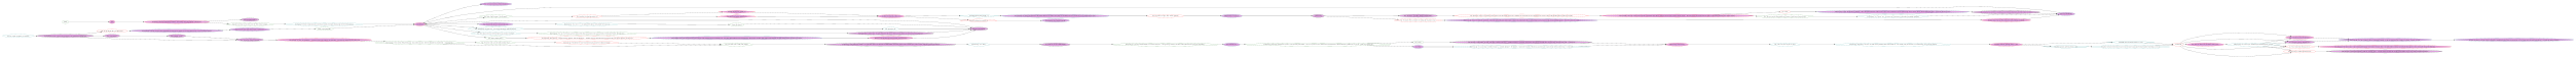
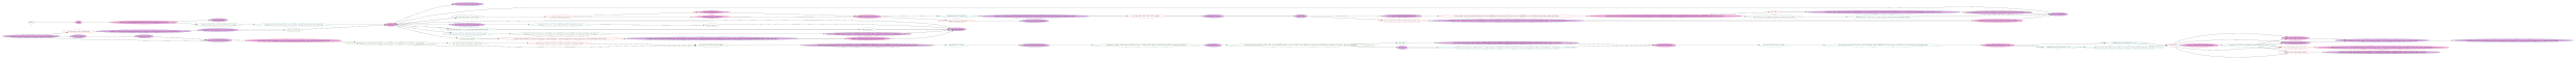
  digraph {
    fontname="PT Serif"
    rankdir=LR
    node [color=teal fillcolor=plum fontname="PT Serif" style=filled]
    edge [fontname="PT Serif"]
    n1 [color=darkgreen fillcolor=white label=START]
    n2 [color=red label=input]
    n3 [color=red label="Interfacing: All these mesmerizing machines, just waiting to be plugged back in and played."]
    n4 [color=darkgreen fillcolor=white label="You: Run your finger across the dust of the 'White Deora' machine."]
    n5 [color=darkgreen label="You: [Discard thought.]"]
-   n6 [fillcolor=white label="You: Kim 'Pinball' Kitsuragi, AKA Kimball?"]
    n7 [color=darkgreen label="Encyclopedia: Exactly. That's what he's known as. His reputation proceeds him!"]
    n8 [color=red fillcolor=white label="You: I'm not gonna talk to are about that."]
    n9 [color=darkgreen label="You: \"You're Kim 'Pinball' Kitsuragi.\""]
    n10 [color=darkgreen label="You: \"Hey, Kimball.\""]
    n11 [label="You: \"How did you...\""]
    n12 [color=darkgreen fillcolor=white label="Kim Kitsuragi: He puts his glasses back on. \"Fine. I was a juvenile police officer -- for over 15 years. It's how I started out in the RCM. Once I had to infiltrate a pinball ring. As you do -- when you're a juvie cop.\""]
    n13 [color=darkgreen fillcolor=white label="You: \"Lame.\""]
    n14 [label="You: \"Okay.\""]
    n15 [label="Encyclopedia: Of course, of course. Just something that swam to the surface. Go on, do real police work. This isn't a pinball mystery."]
    n16 [color=red label="Kim Kitsuragi: \"So *now* he remembers...\" He looks at you in the silence of the workshop -- then takes his glasses off and cleans them."]
    n17 [color=darkgreen label="Kim Kitsuragi: \"What?\""]
    n18 [fillcolor=white label="Kim Kitsuragi: \"It is *lame*.\""]
    n19 [color=darkgreen label="You: \"Then why are you called Pinball?\""]
    n20 [color=darkgreen fillcolor=white label="Kim Kitsuragi: \"I am not *called* Pinball. It was used to taunt me -- a long time ago. *Before* I became a homicide detective. And got my lieutenancy.\""]
    n21 [color=red label="Kim Kitsuragi: \"Not only to you -- I am *Lieutenant Kitsuragi* to everyone.\" He nods. \"Now -- we really need to continue our sweep of what appears to be a secret path through the Whirling.\""]
    n22 [label="Kim Kitsuragi: \"No. You're *gonna* call me Lieutenant Kitsuragi -- or on rare occasions 'Kim', because it's shorter.\" He nods. \"Let's go.\""]
    n23 [label="Volition: Any plan to call him Pinball or Kimball is immediately wiped from your neocortex, as if with some sort of mind altering device. It is simply not going to happen."]
    n24 [label="You: \"Let's move on then.\" [Finish thought.]"]
    n25 [label="Suggestion: He also really doesn't want to talk about it."]
    n26 [color=darkgreen fillcolor=white label="Jump to: [Untitled hub]"]
    n27 [color=red label="You: \"I'm gonna call you Pinball now.\""]
    n28 [fillcolor=white label="Kim Kitsuragi: \"It's best if *you* handle the juvenile delinquents,\" he nods."]
    n29 [color=red fillcolor=white label="You: \"You're Lieutenant Kitsuragi to me.\""]
    n30 [color=red fillcolor=white label="You: \"Don't worry, I'll keep calling you Kim.\""]
    n31 [color=darkgreen label="You: \"I'm gonna call you *Kimball* now.\""]
    n32 [color=darkgreen label="Kim Kitsuragi: \"Lieutenant Kitsuragi is good too.\" He nods. \"Now -- we really need to continue our sweep of what appears to be a secret path through the Whirling.\""]
    n33 [color=red fillcolor=white label="Untitled hub"]
    n34 [color=red label="You: \"Wait, so *that's* why you didn't talk to Cuno.\""]
    n35 [label="Kim Kitsuragi: \"Okay.\" He thinks for a moment. \"I don't like pinball because I had to learn to play it for an undercover job at a pinball ring. And it's a lame, boring, and unchallenging game -- there. We can move on now.\""]
    n36 [color=darkgreen label="Encyclopedia: You still feel he's holding out on Seolite pinball tricks, but fine. Explore on then."]
    n37 [label="Jump to: [Untitled hub]"]
    n38 [color=red label="Untitled hub"]
    n39 [color=darkgreen fillcolor=white label="You: Think: Kim Kitsuragi... Kim Kitsuragi..."]
    n40 [fillcolor=white label="You: \"What about that other one -- the Franconigerian Ball. Wanna play that?\""]
    n41 [label="You: \"Sounds like you don't enjoy pinball, Kim.\""]
    n42 [color=darkgreen fillcolor=white label="You: \"What's 'White Deora'?\""]
    n43 [fillcolor=white label="You: \"How about we fire one of these bad boys up and play some ball?\""]
    n44 [fillcolor=white label="Interfacing: Feels like it might jump back to life any moment, the lights illuminating the white robed woman."]
    n45 [color=darkgreen fillcolor=white label="Kim Kitsuragi: \"Fine. I'm Kim 'Pinball' Kitsuragi.\" he puts them back on. \"AKA The Kimball. You remembered -- congratulations.\""]
    n46 [color=darkgreen fillcolor=white label="You: \"You don't seem to really 'like' pinball.\""]
    n47 [color=darkgreen fillcolor=white label="You: \"Wait, but I still can't remember anything *else*.\""]
    n48 [color=red fillcolor=white label="Kim Kitsuragi: \"Wonderful. He *only* remembers hearing about the *pinball policeman*.\""]
    n49 [color=darkgreen label="Kim Kitsuragi: \"No human being should. It is a game that requires no skill and a childlike affinity to flashing lights. And to *fantastique*, science fiction, and historic romance franchises.\""]
    n50 [label="Encyclopedia: Kim 'Pinball' Kitsuragi!"]
    n51 [color=red label="Empathy: The lieutenant grimaces, thought at the machines."]
    n52 [color=darkgreen label="Jump to: [Untitled hub]"]
    n53 [color=red label="Variable[\"whirling.kim_pinball_rc\"]"]
    n54 [color=red fillcolor=white label="Variable[\"whirling.kim_pinball_rc\"]" shape=diamond]
    n55 [fillcolor=white label="!(Variable[\"whirling.kim_pinball_rc\"])" shape=diamond]
    n56 [label="Encyclopedia: It's strange that he doesn't like pinball. Kim here is a Seolite. His people are incredibly dextrous, and they all *love* pinball. Matter of fact..."]
    n57 [color=red fillcolor=white label="You: \"Hey, didn't you guys, like, *invent* pinball?\""]
    n58 [color=red label="Volition: Super. Tip-top! This went pretty well all things considered."]
    n59 [color=red fillcolor=white label="You: \"No matter. This is a failure. I'm failing and I'm going to stop.\""]
    n60 [label="Kim Kitsuragi: \"Okay.\" He thinks for a moment. \"I don't like pinball because I had to learn to play it for an undercover job at a pinball ring. And it's a lame, boring, and unchallenging game -- there. We can move on now.\""]
    n61 [color=red label="Kim Kitsuragi: \"But even *I* know that they don't play pinball. They have a rigid class society, and a punitive justice system...\" He looks around. \"We should continue with our exploration of this place. It doesn't matter.\""]
    n62 [color=darkgreen fillcolor=white label="You: \"So you're not all, like, pinball aces? Because I could swear I know you are.\""]
    n63 [color=red fillcolor=white label="You: \"Okay.\""]
    n64 [fillcolor=white label="Kim Kitsuragi: \"No. *They're* not -- let's move on. There's more to this place than pinball machines.\""]
    n65 [label="Encyclopedia: Deora was one of the three *Crown Cities* of the Dolorian era, on the Mundi isola -- the others being Rheasilvia and Advesperascit. This theme is all about early airships and beautiful, sad, pearl-laden women. It's quite nice actually."]
    n66 [fillcolor=white label="Kim Kitsuragi: \"No.\""]
    n67 [color=darkgreen fillcolor=white label="Kim Kitsuragi: \"You can't *fire* them up, they're broken. Only that one machine in the main hall works. The Royalist Pinball.\" He looks away."]
    n68 [color=darkgreen label="Half Light: What a dumb name -- Royalist Pinball. If they weren't broken, he would kick one of these machines about now."]
    n69 [color=red fillcolor=white label="You: Variable[\"whirling.kim_pinball_rc\"]"]
    n70 [color=red label="Variable[\"whirling.kim_pinball_rc\"]" shape=diamond]
    n71 [color=red label="!(Variable[\"whirling.kim_pinball_rc\"])" shape=diamond]
    n72 [color=red label="Kim Kitsuragi: \"End of story.\""]
    n73 [fillcolor=white label="You: \"You were a juvie cop for 15 years?\""]
    n74 [fillcolor=white label="Kim Kitsuragi: \"That time is over now.\" He looks at the pinball machine and breathes in. \"I was already a 38 year old man. It was unbecoming. As was playing pinball.\""]
    n75 [label="Kim Kitsuragi: \"Us *guys*?\""]
    n76 [color=darkgreen label="Volition: Stop."]
    n77 [color=darkgreen label="You: \"You know -- Seol guys. Massive pinball people.\""]
    n78 [color=red fillcolor=white label="Kim Kitsuragi: \"Seol is an *extremely* protectionist isola, inaccessible to the rest of mankind. As it has been for over a thousand years. I have no special knowledge of them, despite my heritage.\""]
    n79 [color=darkgreen label="Kim Kitsuragi: \"Unbelievably,\" he nods. \"To do that I needed to become a... *pinball champion*. I trained for nine months. The job was successful and I was moved out of the juvenile wing -- to homicide.\""]
    n80 [fillcolor=white label="Empathy: So that's why he doesn't want to talk to Cuno. Trauma-and-Stressor Disorder from being a juvie cop."]
    n81 [fillcolor=white label="Kim Kitsuragi: \"No, I love it -- I love pinball. Who doesn't love pinball? Let's move on.\""]
    n82 [color=red fillcolor=white label="Kim Kitsuragi: \"Some kind of...\" He looks around, thinking. \"Inane pinball theme -- probably related to Messina during the Dolorian age. The *history themes* are the worst.\""]
    n83 [color=darkgreen fillcolor=white label="Drama: He doesn't."]
    n84 [color=red label="Variable[\"yard.cuno_greeting_done\"] == true"]
    n85 [fillcolor=white label="Kim Kitsuragi: \"It was not okay. I needed to become a... *pinball champion*.\" He shudders. \"I trained for 9 months. The job was successful and I was moved out of the juvenile wing -- to homicide.\""]
    n86 [fillcolor=white label="Variable[\"yard.cuno_greeting_done\"] == true" shape=diamond]
    n87 [fillcolor=white label="!(Variable[\"yard.cuno_greeting_done\"] == true)" shape=diamond]
    n1 -> n2
    n2 -> n3
    n3 -> n4
    n3 -> n5
    n4 -> n44
-   n6 -> n7
    n7 -> n8
    n7 -> n9
    n7 -> n10
    n8 -> n15
    n9 -> n16
    n10 -> n17
    n11 -> n12
    n12 -> n13
    n12 -> n14
    n13 -> n79
    n14 -> n85
    n15 -> n25
    n16 -> n45
    n17 -> n9
    n18 -> n19
    n19 -> n20
    n20 -> n11
    n22 -> n23
    n25 -> n26
    n26 -> n38
    n27 -> n22
    n28 -> n27
    n28 -> n29
    n28 -> n30
    n28 -> n31
    n29 -> n21
    n30 -> n32
    n31 -> n22
    n33 -> n27
    n33 -> n29
    n33 -> n30
    n33 -> n31
    n33 -> n34
    n34 -> n28
    n35 -> n36
    n36 -> n37
    n37 -> n38
    n38 -> n24
    n38 -> n39
    n38 -> n40
    n38 -> n41
    n38 -> n42
    n38 -> n43
    n39 -> n69
    n40 -> n66
    n41 -> n81
    n42 -> n82
    n43 -> n67
    n44 -> n38
    n45 -> n46
    n45 -> n47
    n46 -> n49
    n47 -> n48
    n48 -> n46
    n49 -> n18
    n51 -> n52
    n52 -> n38
    n53 -> n54
    n53 -> n55
    n54 -> n50
    n55 -> n56
    n56 -> n57
    n57 -> n75
    n58 -> n37
    n59 -> n60
    n60 -> n58
    n61 -> n62
    n61 -> n63
    n62 -> n64
    n63 -> n35
    n64 -> n37
    n65 -> n51
    n66 -> n52
    n67 -> n68
    n68 -> n52
    n69 -> n70
    n69 -> n71
    n70 -> n53
    n71 -> n53
    n72 -> n73
    n73 -> n74
    n74 -> n84
    n75 -> n76
    n76 -> n59
    n76 -> n77
    n77 -> n78
    n78 -> n61
    n79 -> n72
    n80 -> n33
    n81 -> n83
    n82 -> n65
    n83 -> n52
    n84 -> n86
    n84 -> n87
    n85 -> n72
    n86 -> n80
    n87 -> n33
  }
